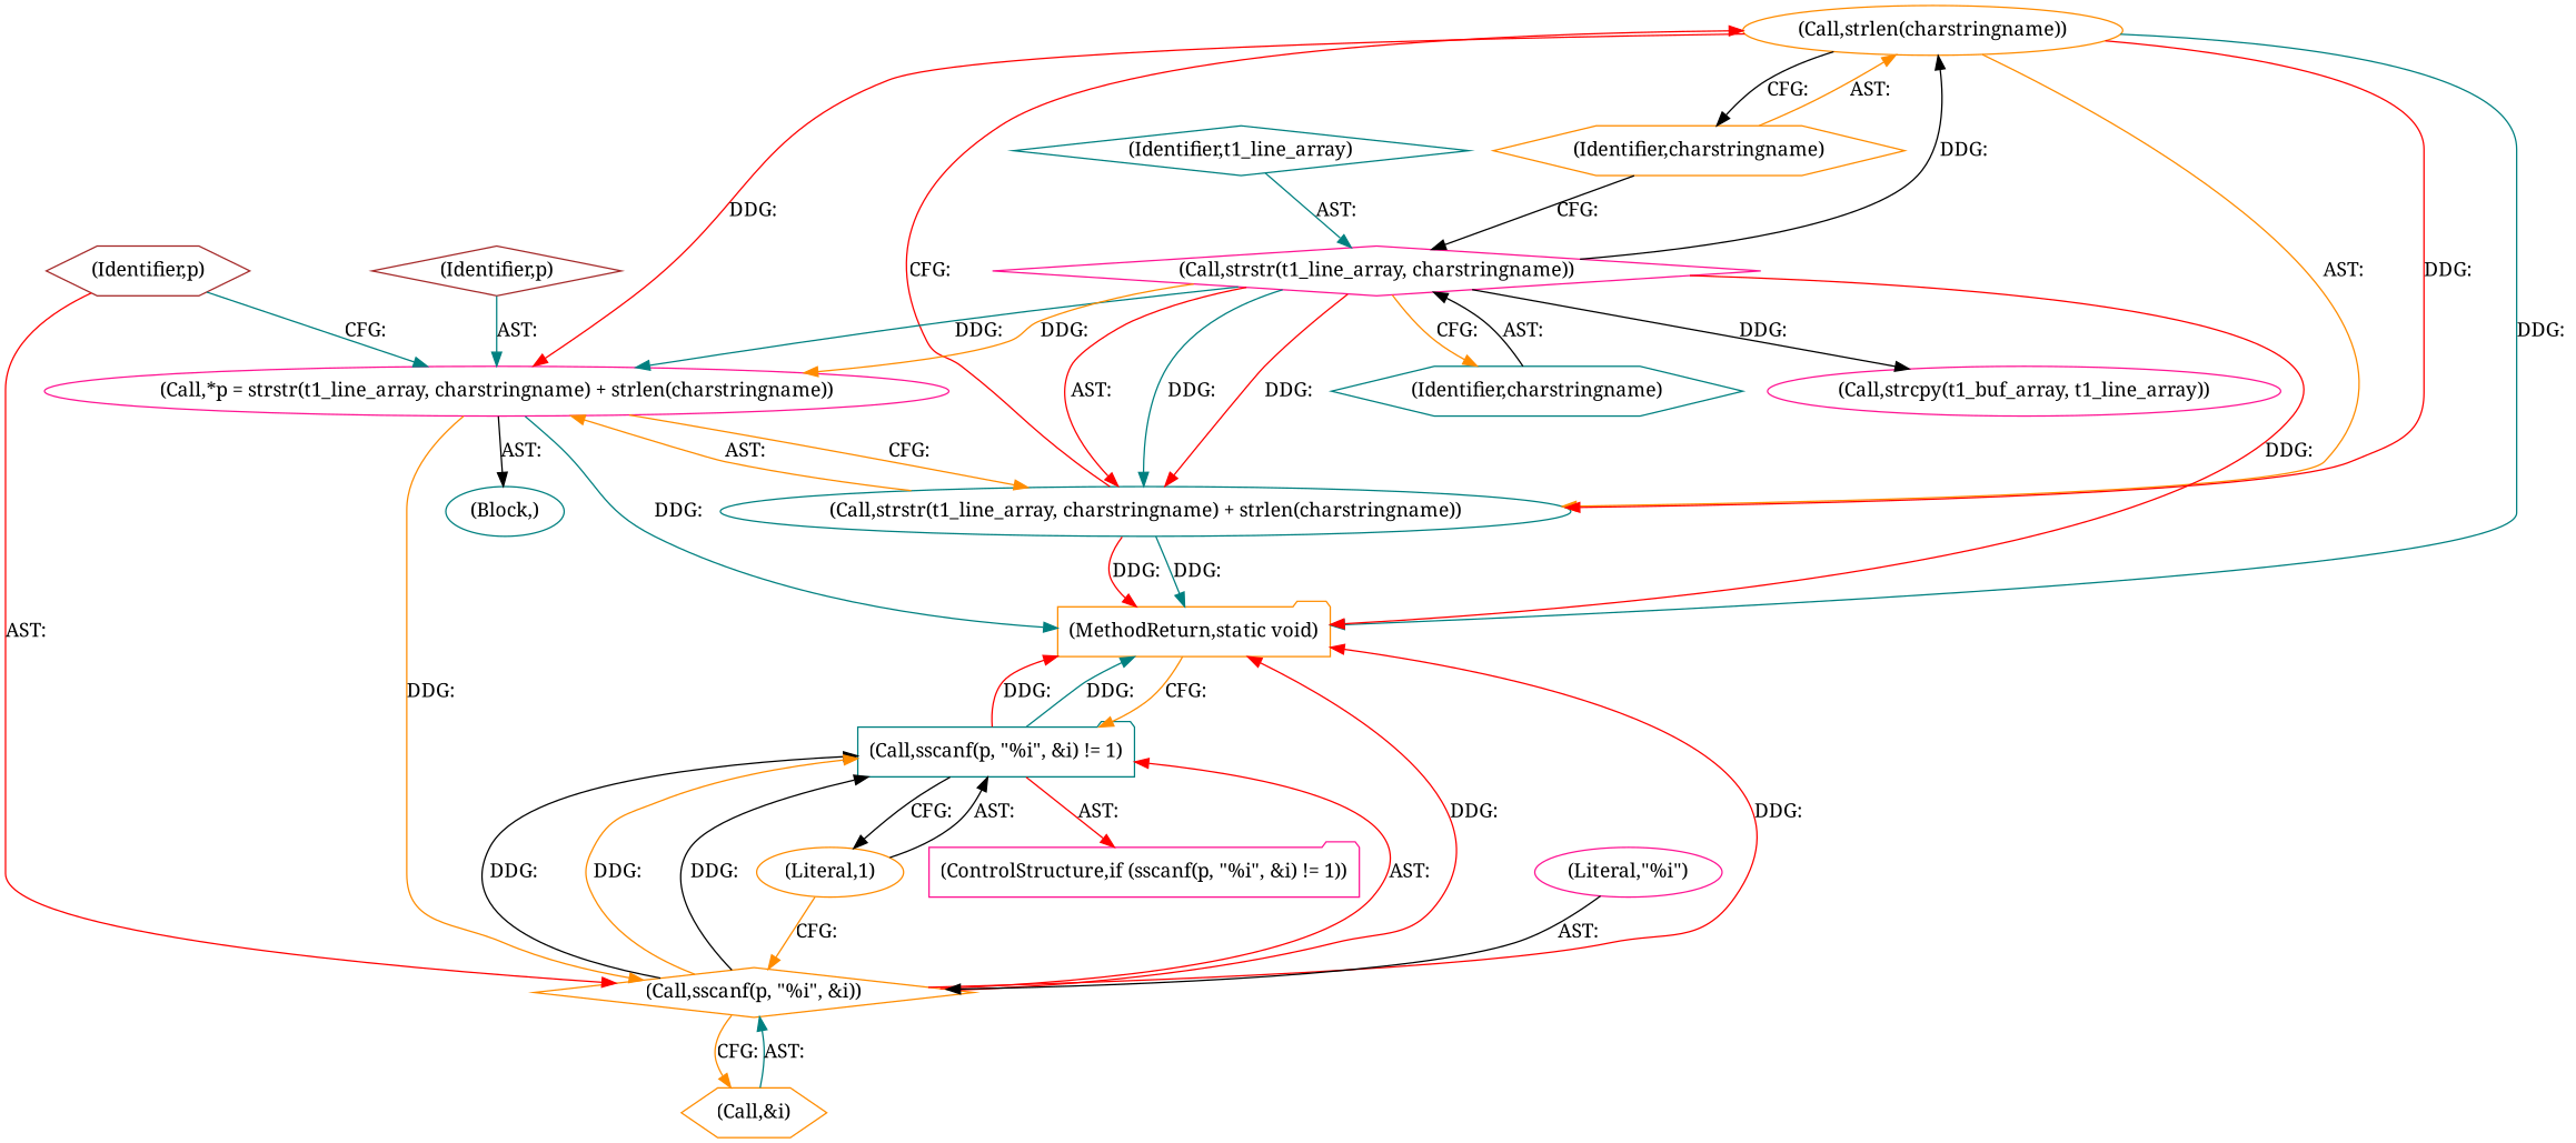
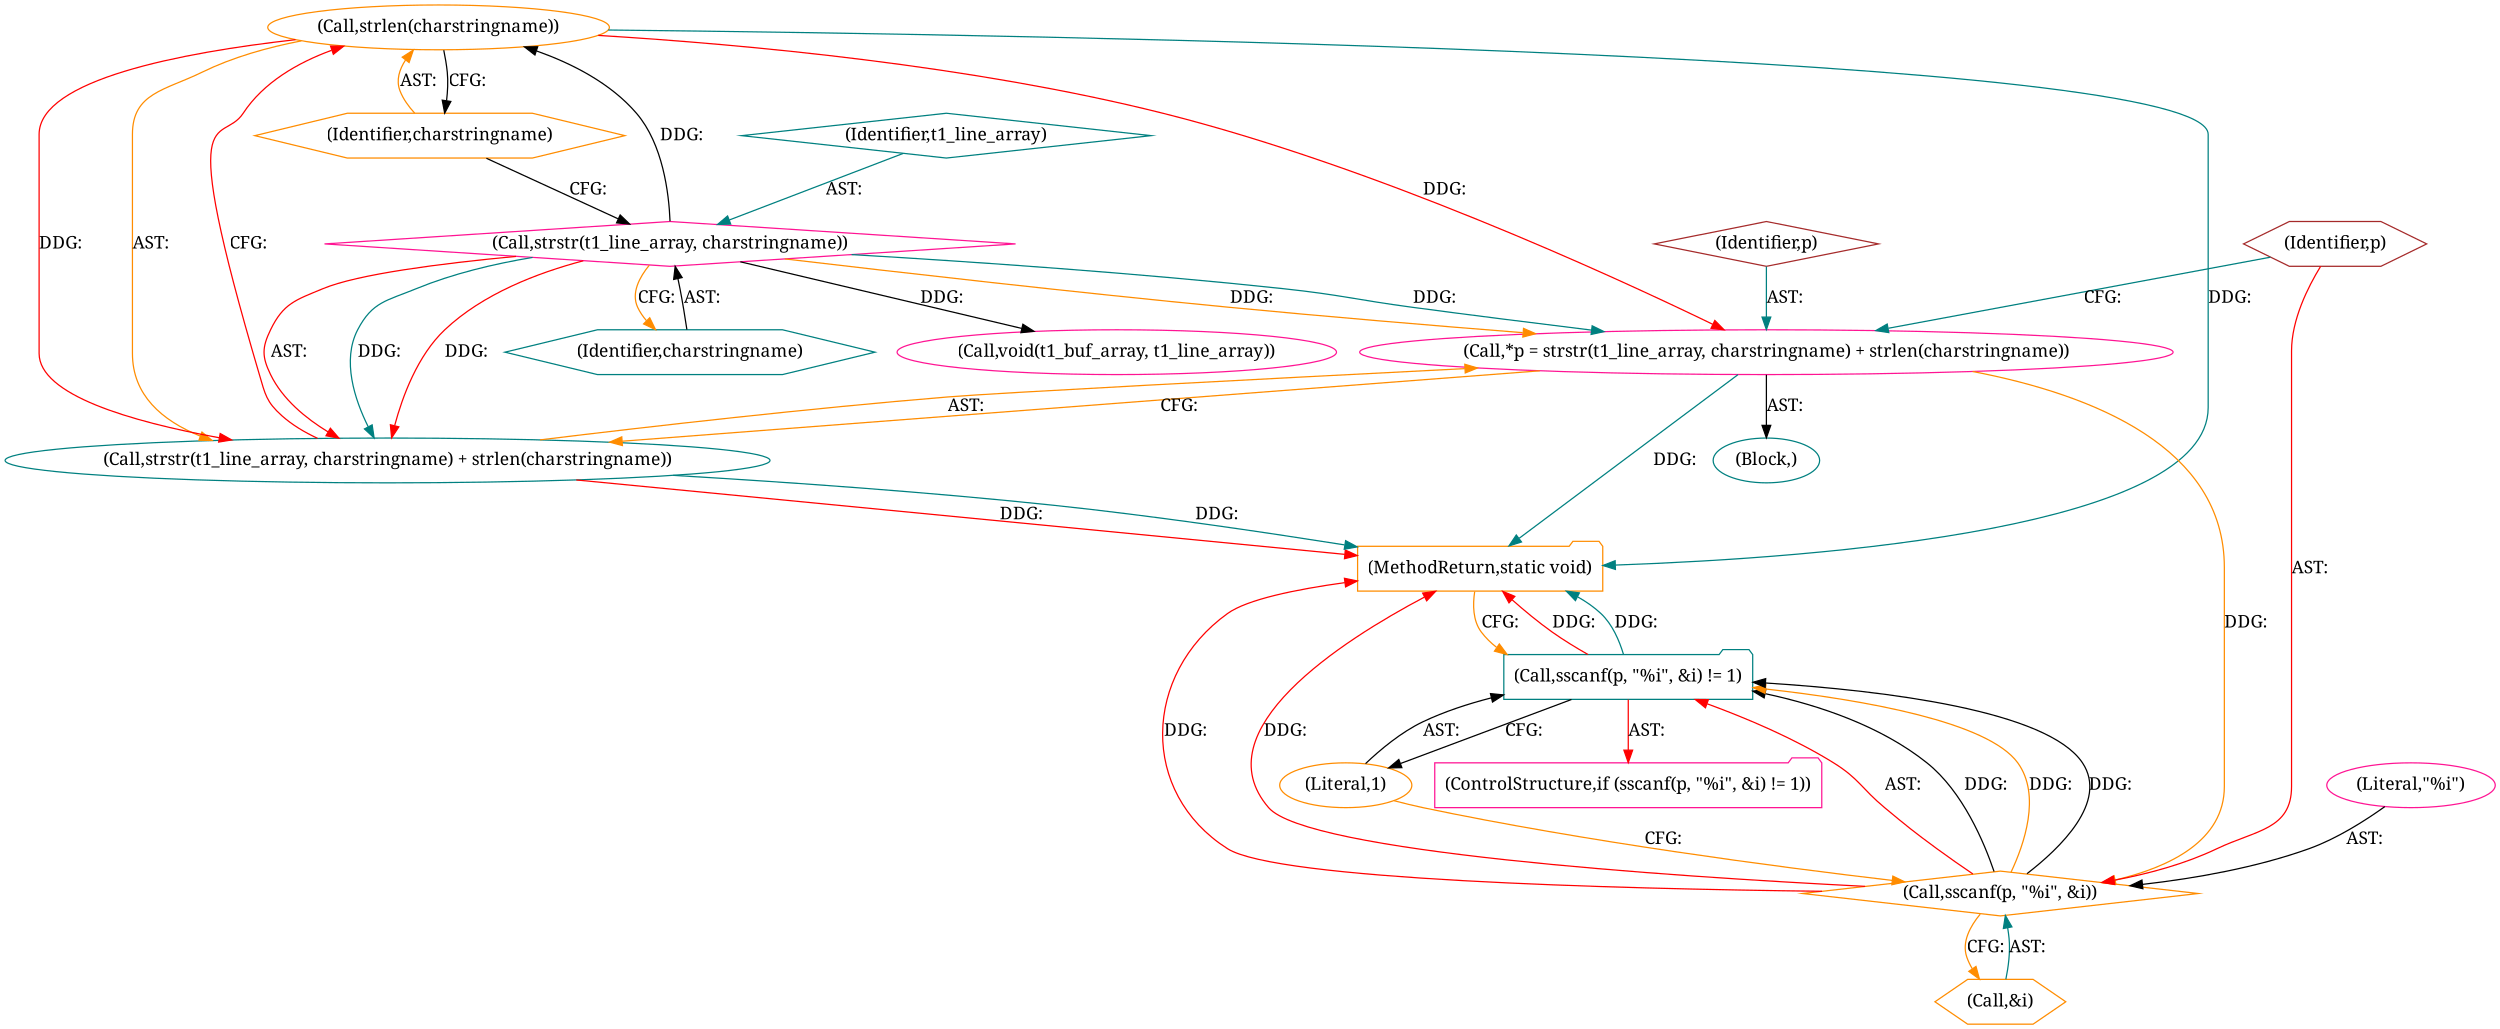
  digraph {
    fontname="Noto Serif"
    node [color=darkorange fontname="Noto Serif" shape=ellipse]
    edge [color=red fontname="Noto Serif"]
    n1 [label="(Call,strlen(charstringname))"]
    n2 [color=deeppink label="(Call,*p = strstr(t1_line_array, charstringname) + strlen(charstringname))"]
    n3 [color=teal label="(Call,strstr(t1_line_array, charstringname) + strlen(charstringname))"]
    n4 [label="(Identifier,charstringname)" shape=hexagon]
    n5 [label="(MethodReturn,static void)" shape=folder]
    n6 [label="(Call,sscanf(p, \"%i\", &i))" shape=diamond]
    n7 [color=teal label="(Block,)"]
    n8 [color=deeppink label="(Call,strstr(t1_line_array, charstringname))" shape=diamond]
    n9 [color=teal label="(Call,sscanf(p, \"%i\", &i) != 1)" shape=folder]
    n10 [color=teal label="(Identifier,charstringname)" shape=hexagon]
-   n11 [color=deeppink label="(Call,strcpy(t1_buf_array, t1_line_array))"]
+   n11 [color=deeppink label="(Call,void(t1_buf_array, t1_line_array))"]
    n12 [label="(Call,&i)" shape=hexagon]
    n13 [label="(Literal,1)"]
    n14 [color=deeppink label="(ControlStructure,if (sscanf(p, \"%i\", &i) != 1))" shape=folder]
    n15 [color=teal label="(Identifier,t1_line_array)" shape=diamond]
    n16 [color=brown label="(Identifier,p)" shape=diamond]
    n17 [color=brown label="(Identifier,p)" shape=hexagon]
    n18 [color=deeppink label="(Literal,\"%i\")"]
    n1 -> n2 [label="DDG: "]
    n1 -> n3 [color=darkorange label="AST: "]
    n1 -> n3 [label="DDG: "]
    n1 -> n4 [color=black label="CFG: "]
    n1 -> n5 [color=teal label="DDG: "]
    n2 -> n3 [color=darkorange label="CFG: "]
    n2 -> n5 [color=teal label="DDG: "]
    n2 -> n6 [color=darkorange label="DDG: "]
    n2 -> n7 [color=black label="AST: "]
    n3 -> n1 [label="CFG: "]
    n3 -> n2 [color=darkorange label="AST: "]
    n3 -> n5 [label="DDG: "]
    n3 -> n5 [color=teal label="DDG: "]
    n4 -> n1 [color=darkorange label="AST: "]
    n4 -> n8 [color=black label="CFG: "]
    n5 -> n9 [color=darkorange label="CFG: "]
    n6 -> n5 [label="DDG: "]
    n6 -> n5 [label="DDG: "]
    n6 -> n9 [label="AST: "]
    n6 -> n9 [color=black label="DDG: "]
    n6 -> n9 [color=darkorange label="DDG: "]
    n6 -> n9 [color=black label="DDG: "]
    n6 -> n12 [color=darkorange label="CFG: "]
    n8 -> n1 [color=black label="DDG: "]
    n8 -> n2 [color=teal label="DDG: "]
    n8 -> n2 [color=darkorange label="DDG: "]
    n8 -> n3 [label="AST: "]
    n8 -> n3 [color=teal label="DDG: "]
    n8 -> n3 [label="DDG: "]
-   n8 -> n5 [label="DDG: "]
    n8 -> n10 [color=darkorange label="CFG: "]
    n8 -> n11 [color=black label="DDG: "]
    n9 -> n5 [label="DDG: "]
    n9 -> n5 [color=teal label="DDG: "]
    n9 -> n13 [color=black label="CFG: "]
    n9 -> n14 [label="AST: "]
    n10 -> n8 [color=black label="AST: "]
    n12 -> n6 [color=teal label="AST: "]
    n13 -> n6 [color=darkorange label="CFG: "]
    n13 -> n9 [color=black label="AST: "]
    n15 -> n8 [color=teal label="AST: "]
    n16 -> n2 [color=teal label="AST: "]
    n17 -> n2 [color=teal label="CFG: "]
    n17 -> n6 [label="AST: "]
    n18 -> n6 [color=black label="AST: "]
  }
